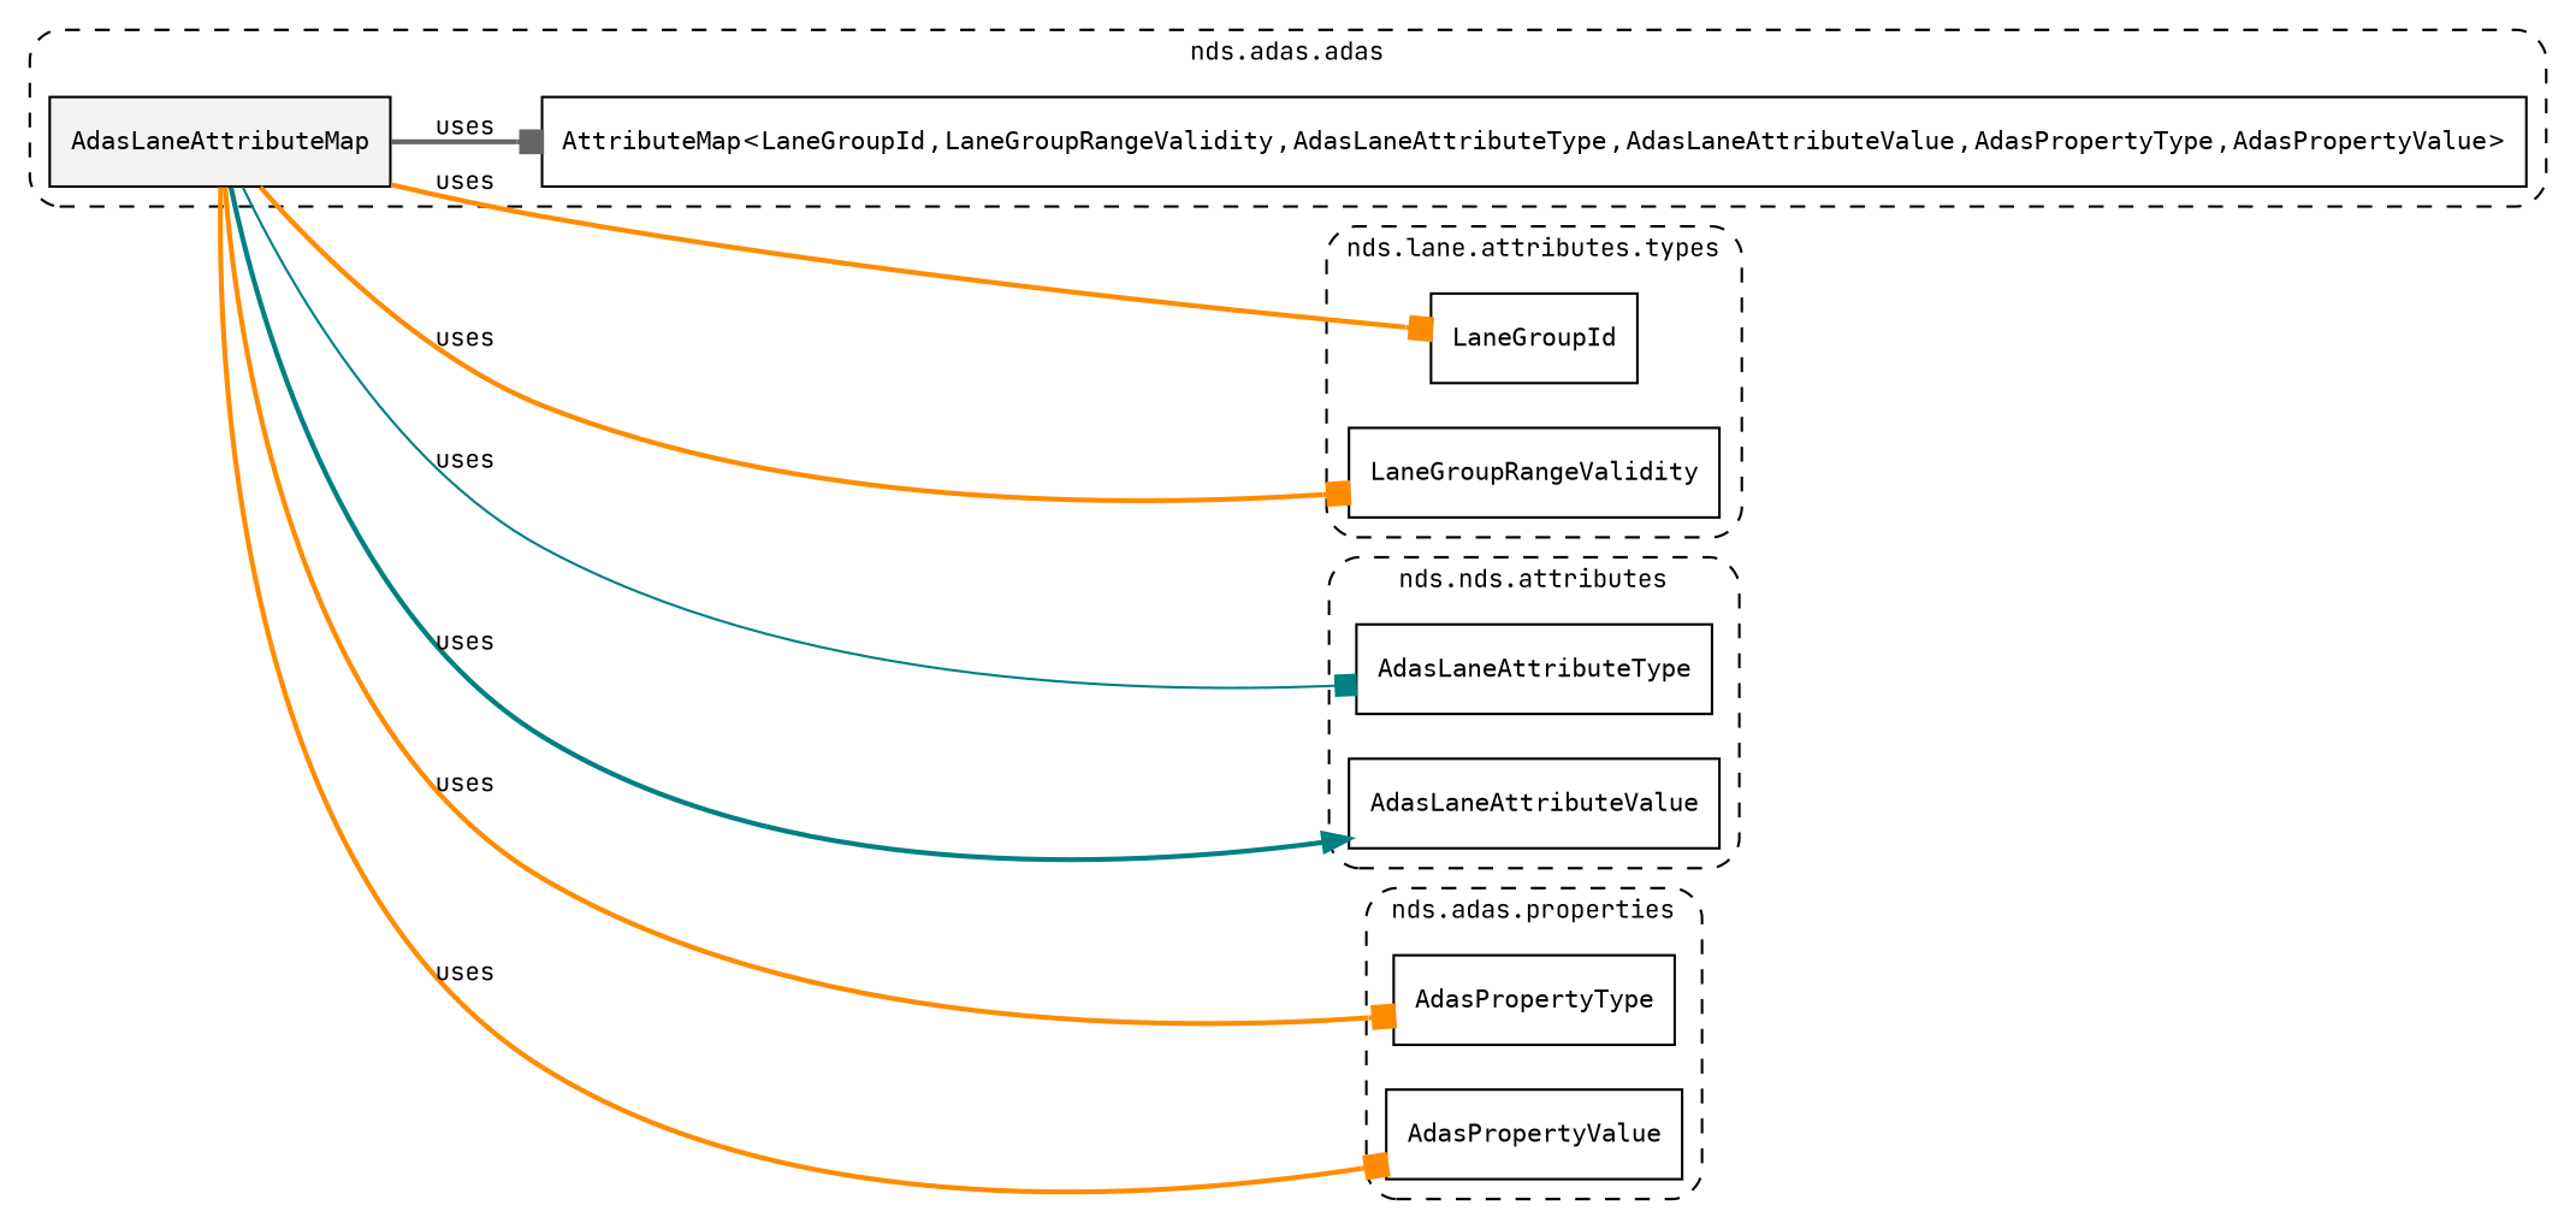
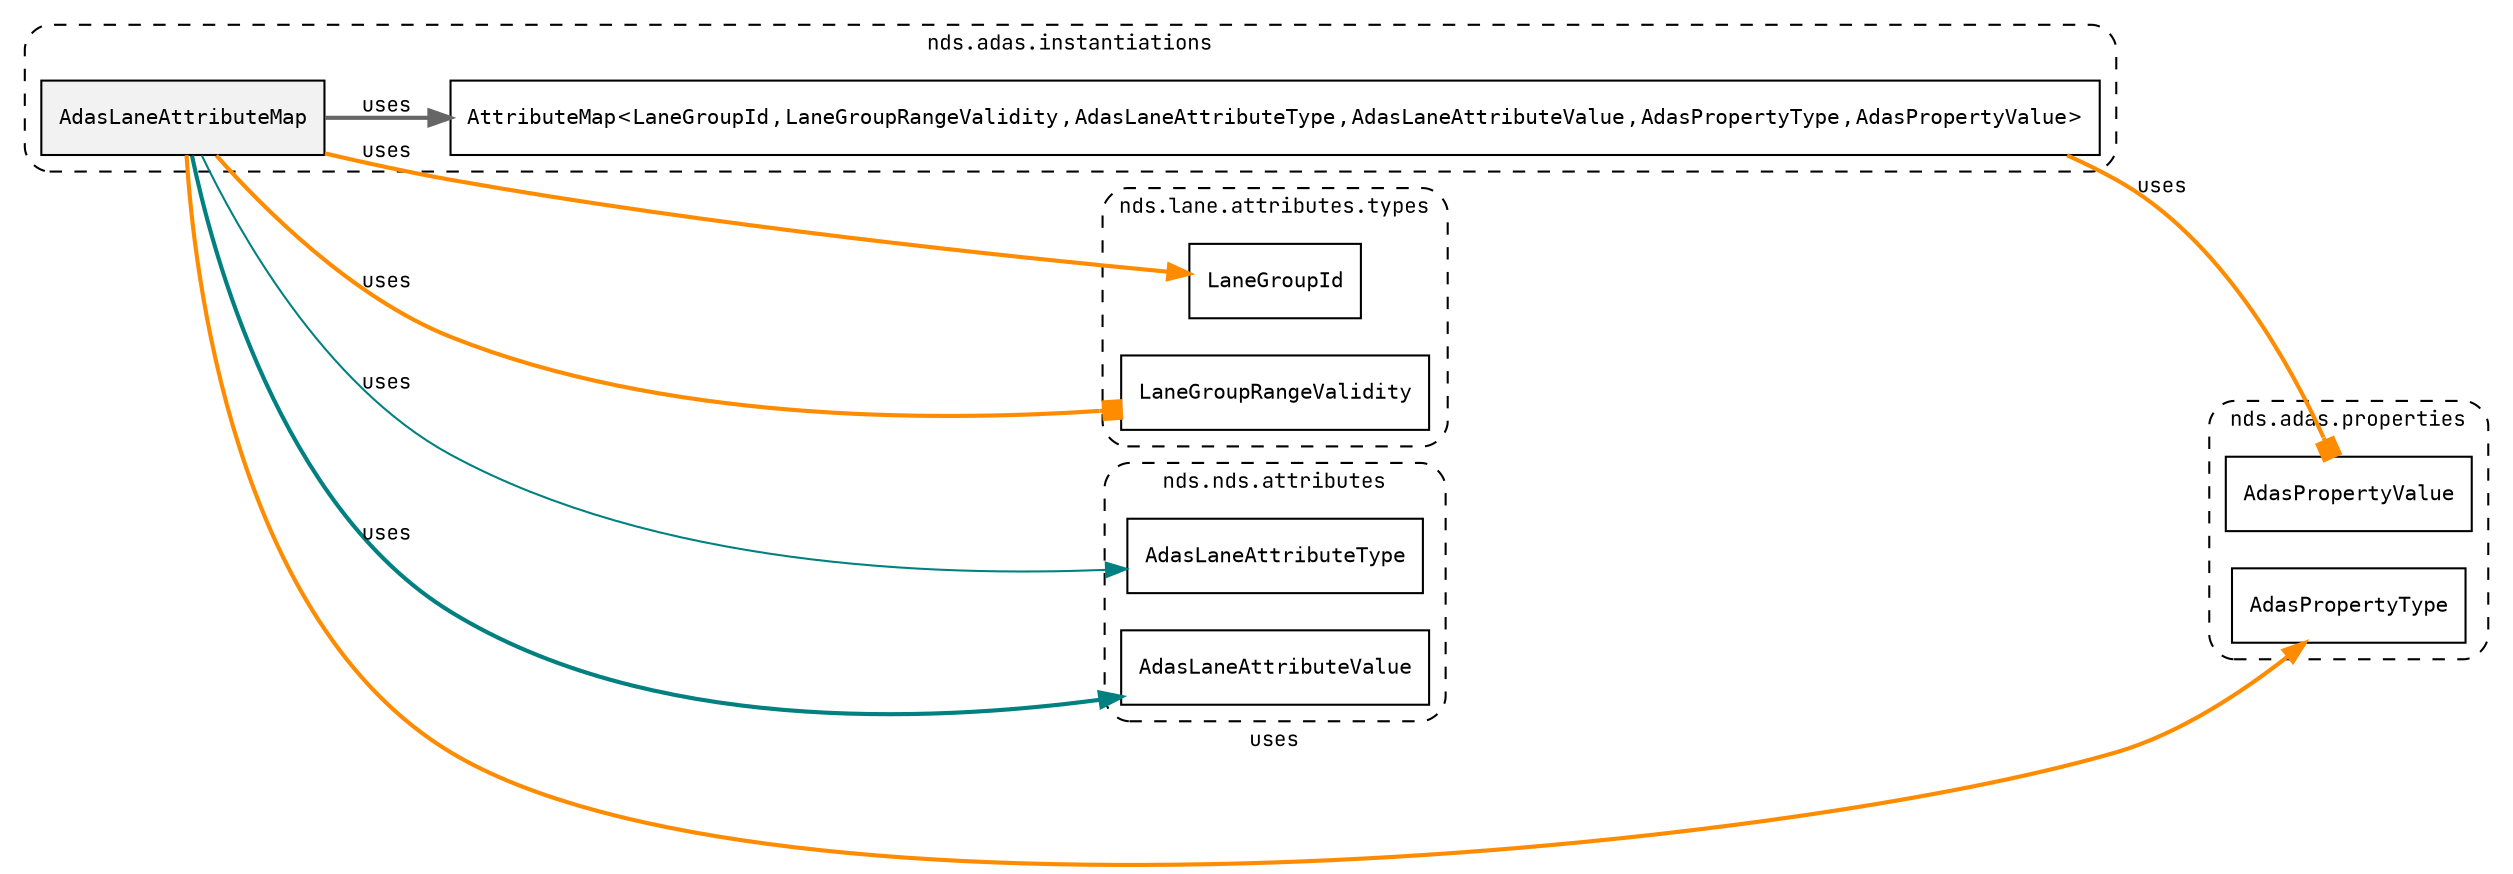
  digraph {
    fontname="JetBrains Mono"
    fontsize=10
    rankdir=LR
    node [fontname="JetBrains Mono" fontsize=10 shape=box]
    edge [arrowhead=box color=darkorange fontname="JetBrains Mono" fontsize=10 style=bold]
    n1 [fillcolor="#0000000D" label=<<font face="monospace"><table align="center" border="0" cellspacing="0" cellpadding="0"><tr><td href="../../../content/packages/nds.adas.instantiations.html#InstantiateType-AdasLaneAttributeMap" title="InstantiateType defined in nds.adas.instantiations">AdasLaneAttributeMap</td></tr></table></font>> style=filled]
    n2 [label=<<font face="monospace"><table align="center" border="0" cellspacing="0" cellpadding="0"><tr><td href="../../../content/packages/nds.core.attributemap.html#Structure-AttributeMap" title="Structure defined in nds.core.attributemap">AttributeMap</td><td>&lt;</td><td><table align="center" border="0" cellspacing="0" cellpadding="0"><tr><td href="../../../content/packages/nds.lane.reference.types.html#Subtype-LaneGroupId" title="Subtype defined in nds.lane.reference.types">LaneGroupId</td></tr></table></td><td>,</td><td><table align="center" border="0" cellspacing="0" cellpadding="0"><tr><td href="../../../content/packages/nds.lane.reference.types.html#Structure-LaneGroupRangeValidity" title="Structure defined in nds.lane.reference.types">LaneGroupRangeValidity</td></tr></table></td><td>,</td><td><table align="center" border="0" cellspacing="0" cellpadding="0"><tr><td href="../../../content/packages/nds.adas.attributes.html#Enum-AdasLaneAttributeType" title="Enum defined in nds.adas.attributes">AdasLaneAttributeType</td></tr></table></td><td>,</td><td><table align="center" border="0" cellspacing="0" cellpadding="0"><tr><td href="../../../content/packages/nds.adas.attributes.html#Choice-AdasLaneAttributeValue" title="Choice defined in nds.adas.attributes">AdasLaneAttributeValue</td></tr></table></td><td>,</td><td><table align="center" border="0" cellspacing="0" cellpadding="0"><tr><td href="../../../content/packages/nds.adas.properties.html#Structure-AdasPropertyType" title="Structure defined in nds.adas.properties">AdasPropertyType</td></tr></table></td><td>,</td><td><table align="center" border="0" cellspacing="0" cellpadding="0"><tr><td href="../../../content/packages/nds.adas.properties.html#Structure-AdasPropertyValue" title="Structure defined in nds.adas.properties">AdasPropertyValue</td></tr></table></td><td>&gt;</td></tr></table></font>>]
    n3 [label=<<font face="monospace"><table align="center" border="0" cellspacing="0" cellpadding="0"><tr><td href="../../../content/packages/nds.lane.reference.types.html#Subtype-LaneGroupId" title="Subtype defined in nds.lane.reference.types">LaneGroupId</td></tr></table></font>>]
    n4 [label=<<font face="monospace"><table align="center" border="0" cellspacing="0" cellpadding="0"><tr><td href="../../../content/packages/nds.lane.reference.types.html#Structure-LaneGroupRangeValidity" title="Structure defined in nds.lane.reference.types">LaneGroupRangeValidity</td></tr></table></font>>]
    n5 [label=<<font face="monospace"><table align="center" border="0" cellspacing="0" cellpadding="0"><tr><td href="../../../content/packages/nds.adas.attributes.html#Enum-AdasLaneAttributeType" title="Enum defined in nds.adas.attributes">AdasLaneAttributeType</td></tr></table></font>>]
    n6 [label=<<font face="monospace"><table align="center" border="0" cellspacing="0" cellpadding="0"><tr><td href="../../../content/packages/nds.adas.attributes.html#Choice-AdasLaneAttributeValue" title="Choice defined in nds.adas.attributes">AdasLaneAttributeValue</td></tr></table></font>>]
    n7 [label=<<font face="monospace"><table align="center" border="0" cellspacing="0" cellpadding="0"><tr><td href="../../../content/packages/nds.adas.properties.html#Structure-AdasPropertyType" title="Structure defined in nds.adas.properties">AdasPropertyType</td></tr></table></font>>]
    n8 [label=<<font face="monospace"><table align="center" border="0" cellspacing="0" cellpadding="0"><tr><td href="../../../content/packages/nds.adas.properties.html#Structure-AdasPropertyValue" title="Structure defined in nds.adas.properties">AdasPropertyValue</td></tr></table></font>>]
    subgraph cluster_1 {
-     label="nds.adas.adas"
+     label="nds.adas.instantiations"
      style="dashed, rounded"
      n1
      n2
    }
    subgraph cluster_2 {
      label="nds.lane.attributes.types"
      style="dashed, rounded"
      n3
      n4
    }
    subgraph cluster_3 {
      label="nds.nds.attributes"
      style="dashed, rounded"
      n5
      n6
    }
    subgraph cluster_4 {
      label="nds.adas.properties"
      style="dashed, rounded"
      n7
      n8
    }
-   n1 -> n2 [color=gray40 label=uses]
-   n1 -> n3 [label=uses]
+   n1 -> n2 [arrowhead=normal color=gray40 label=uses]
+   n1 -> n3 [arrowhead=normal label=uses]
    n1 -> n4 [label=uses]
-   n1 -> n5 [color=teal label=uses style=solid]
+   n1 -> n5 [arrowhead=normal color=teal label=uses style=solid]
    n1 -> n6 [arrowhead=normal color=teal label=uses]
-   n1 -> n7 [label=uses]
-   n1 -> n8 [label=uses]
+   n1 -> n7 [arrowhead=normal label=uses]
+   n2 -> n8 [label=uses]
  }
